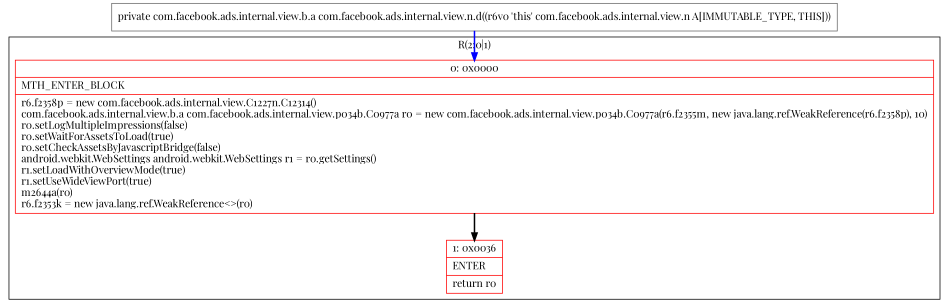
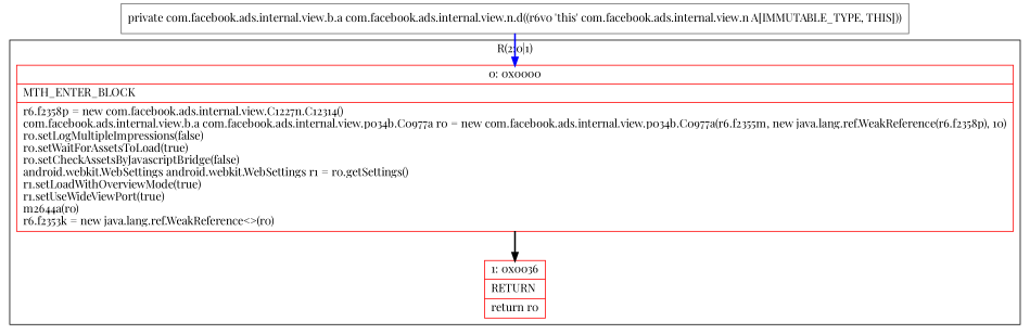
  digraph {
    fontname="Playfair Display"
    node [color=red shape=record fontname="Playfair Display"]
    edge [style=bold fontname="Playfair Display"]
    n1 [label="{0\:\ 0x0000|MTH_ENTER_BLOCK\l|r6.f2358p = new com.facebook.ads.internal.view.C1227n.C12314()\lcom.facebook.ads.internal.view.b.a com.facebook.ads.internal.view.p034b.C0977a r0 = new com.facebook.ads.internal.view.p034b.C0977a(r6.f2355m, new java.lang.ref.WeakReference(r6.f2358p), 10)\lr0.setLogMultipleImpressions(false)\lr0.setWaitForAssetsToLoad(true)\lr0.setCheckAssetsByJavascriptBridge(false)\landroid.webkit.WebSettings android.webkit.WebSettings r1 = r0.getSettings()\lr1.setLoadWithOverviewMode(true)\lr1.setUseWideViewPort(true)\lm2644a(r0)\lr6.f2353k = new java.lang.ref.WeakReference\<\>(r0)\l}"]
-   n2 [label="{1\:\ 0x0036|ENTER\l|return r0\l}"]
+   n2 [label="{1\:\ 0x0036|RETURN\l|return r0\l}"]
    n3 [label="{private com.facebook.ads.internal.view.b.a com.facebook.ads.internal.view.n.d((r6v0 'this' com.facebook.ads.internal.view.n A[IMMUTABLE_TYPE, THIS])) }" color=gray40]
    subgraph cluster_1 {
      label="R(2:0|1)"
      n1
      n2
    }
    n1 -> n2 [color=black]
    n3 -> n1 [color=blue]
  }
